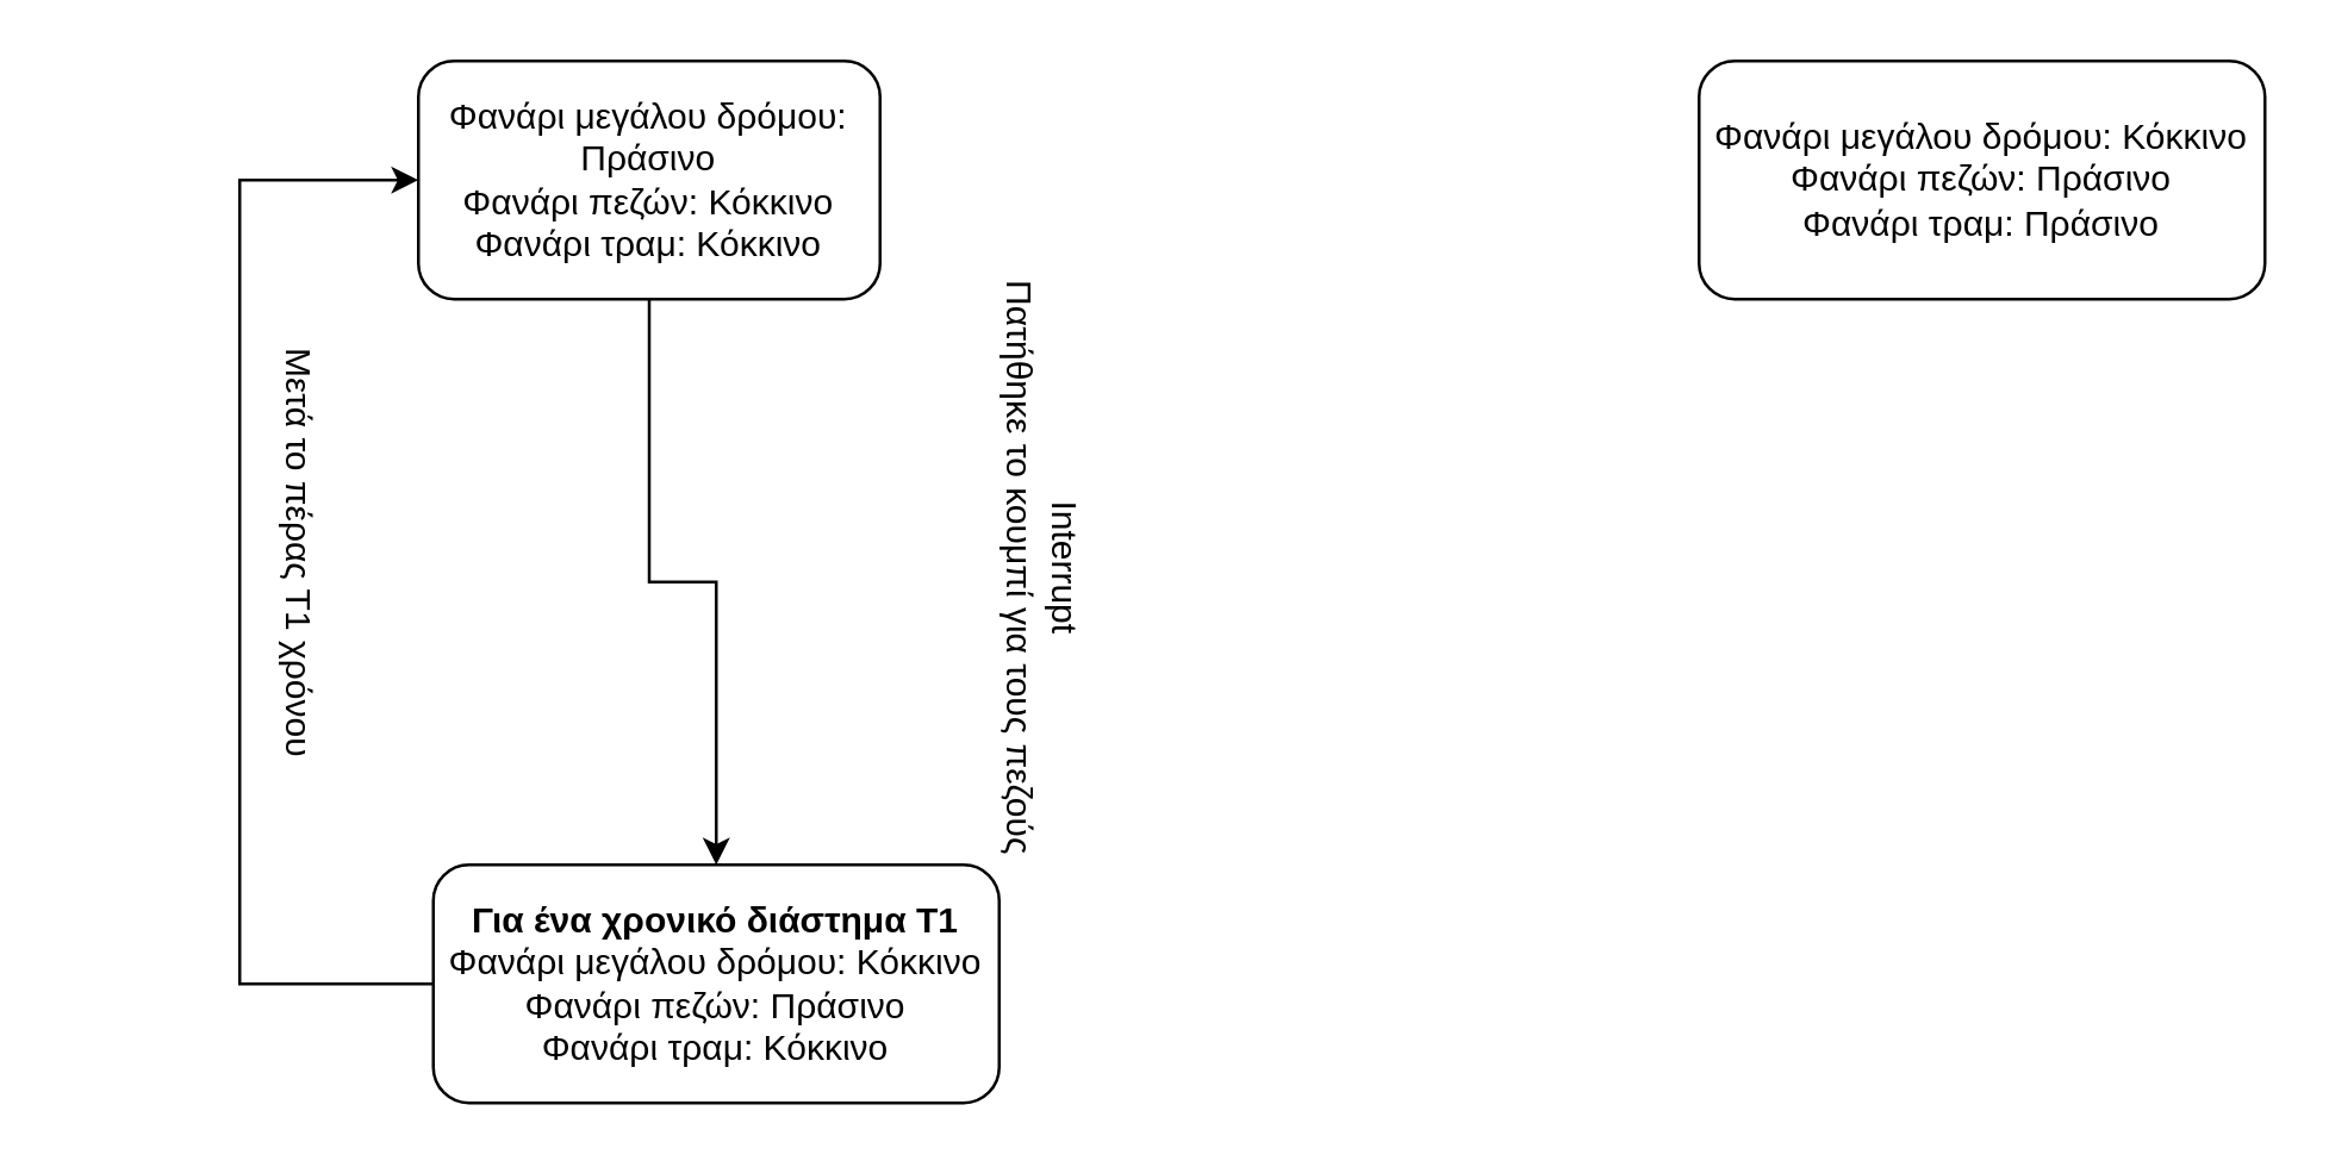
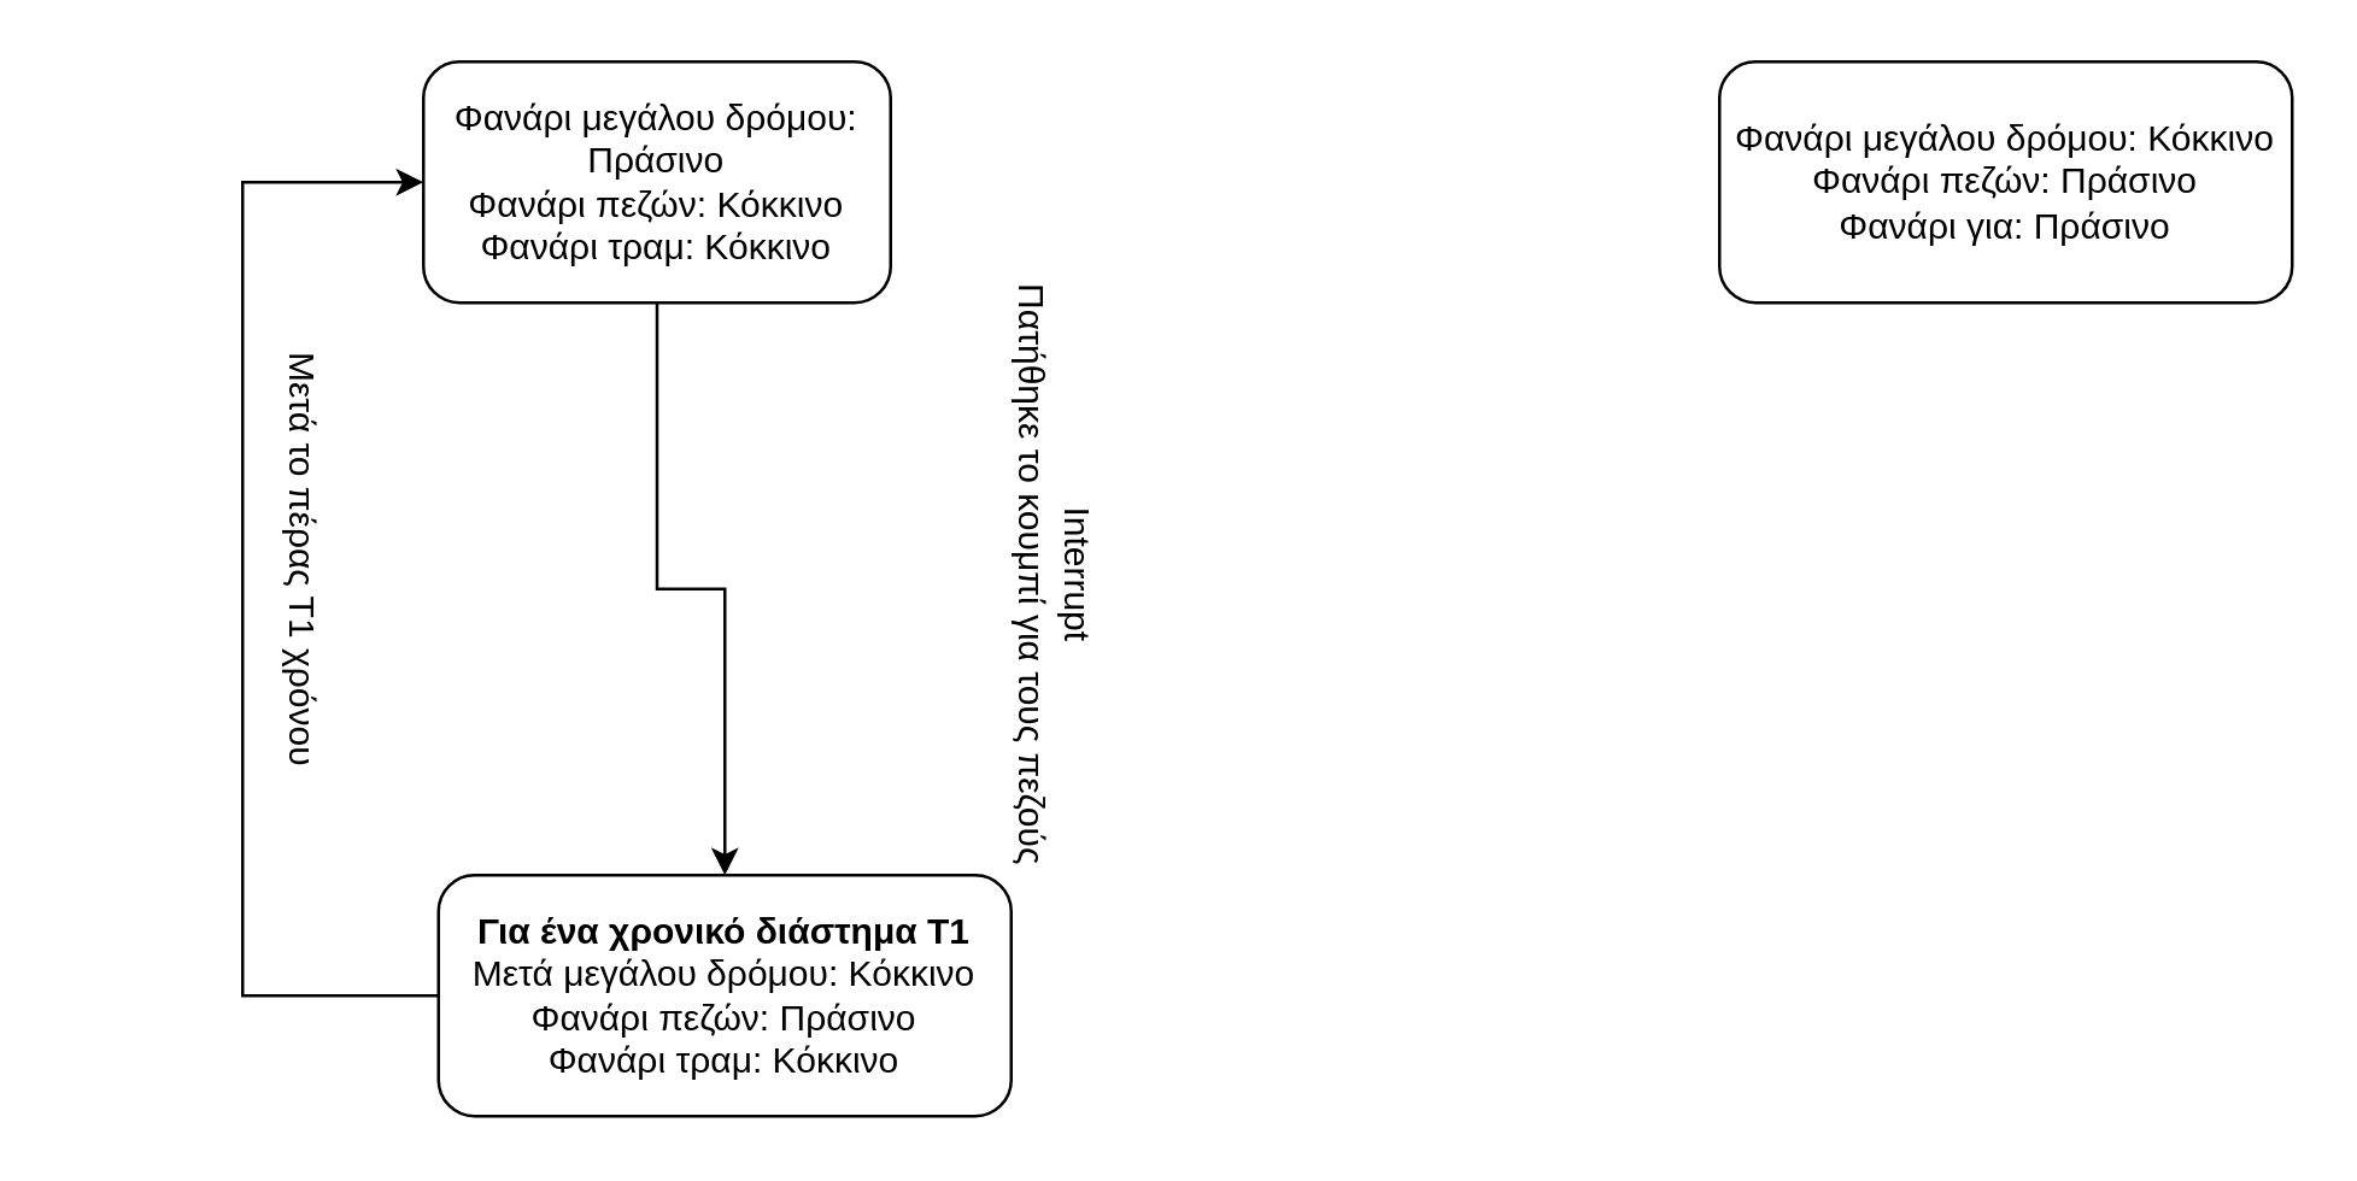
  <mxCell id="0" />
  <mxCell id="1" parent="0" />
  <mxCell id="2" style="edgeStyle=orthogonalEdgeStyle;rounded=0;orthogonalLoop=1;jettySize=auto;html=1;entryX=0.5;entryY=0;entryDx=0;entryDy=0;" edge="1" parent="1" source="3" target="5"><mxGeometry relative="1" as="geometry" /></mxCell>
  <mxCell id="3" value="&lt;div&gt;Φανάρι μεγάλου δρόμου: Πράσινο&lt;/div&gt;&lt;div&gt;Φανάρι πεζών: Κόκκινο&lt;/div&gt;&lt;div&gt;Φανάρι τραμ: Κόκκινο&lt;br&gt;&lt;/div&gt;" style="rounded=1;whiteSpace=wrap;html=1;fontSize=12;glass=0;strokeWidth=1;shadow=0;" vertex="1" parent="1"><mxGeometry x="140" y="20" width="155" height="80" as="geometry" /></mxCell>
  <mxCell id="4" style="edgeStyle=orthogonalEdgeStyle;rounded=0;orthogonalLoop=1;jettySize=auto;html=1;entryX=0;entryY=0.5;entryDx=0;entryDy=0;" edge="1" parent="1" source="5" target="3"><mxGeometry relative="1" as="geometry"><Array as="points"><mxPoint x="80" y="330" /><mxPoint x="80" y="60" /></Array></mxGeometry></mxCell>
- <mxCell id="5" value="&lt;div&gt;&lt;b&gt;Για ένα χρονικό διάστημα Τ1&lt;/b&gt;&lt;br&gt;&lt;/div&gt;&lt;div&gt;Φανάρι μεγάλου δρόμου: Κόκκινο&lt;/div&gt;&lt;div&gt;Φανάρι πεζών: Πράσινο&lt;br&gt;&lt;/div&gt;&lt;div&gt;Φανάρι τραμ: Κόκκινο&lt;br&gt;&lt;/div&gt;" style="rounded=1;whiteSpace=wrap;html=1;fontSize=12;glass=0;strokeWidth=1;shadow=0;" vertex="1" parent="1"><mxGeometry x="145" y="290" width="190" height="80" as="geometry" /></mxCell>
- <mxCell id="6" value="&lt;div&gt;Φανάρι μεγάλου δρόμου: Κόκκινο&lt;/div&gt;&lt;div&gt;Φανάρι πεζών: Πράσινο&lt;/div&gt;&lt;div&gt;Φανάρι τραμ: Πράσινο&lt;br&gt;&lt;/div&gt;" style="rounded=1;whiteSpace=wrap;html=1;fontSize=12;glass=0;strokeWidth=1;shadow=0;" vertex="1" parent="1"><mxGeometry x="570" y="20" width="190" height="80" as="geometry" /></mxCell>
+ <mxCell id="5" value="&lt;div&gt;&lt;b&gt;Για ένα χρονικό διάστημα Τ1&lt;/b&gt;&lt;br&gt;&lt;/div&gt;&lt;div&gt;Μετά μεγάλου δρόμου: Κόκκινο&lt;/div&gt;&lt;div&gt;Φανάρι πεζών: Πράσινο&lt;br&gt;&lt;/div&gt;&lt;div&gt;Φανάρι τραμ: Κόκκινο&lt;br&gt;&lt;/div&gt;" style="rounded=1;whiteSpace=wrap;html=1;fontSize=12;glass=0;strokeWidth=1;shadow=0;" vertex="1" parent="1"><mxGeometry x="145" y="290" width="190" height="80" as="geometry" /></mxCell>
+ <mxCell id="6" value="&lt;div&gt;Φανάρι μεγάλου δρόμου: Κόκκινο&lt;/div&gt;&lt;div&gt;Φανάρι πεζών: Πράσινο&lt;/div&gt;&lt;div&gt;Φανάρι για: Πράσινο&lt;br&gt;&lt;/div&gt;" style="rounded=1;whiteSpace=wrap;html=1;fontSize=12;glass=0;strokeWidth=1;shadow=0;" vertex="1" parent="1"><mxGeometry x="570" y="20" width="190" height="80" as="geometry" /></mxCell>
  <mxCell id="7" value="&lt;div&gt;Interrupt&lt;/div&gt;&lt;div&gt;Πατήθηκε το κουμπί για τους πεζούς&lt;br&gt;&lt;/div&gt;" style="text;html=1;align=center;verticalAlign=middle;resizable=0;points=[];autosize=1;strokeColor=none;fillColor=none;rotation=90;" vertex="1" parent="1"><mxGeometry x="240" y="170" width="220" height="40" as="geometry" /></mxCell>
  <mxCell id="8" value="Μετά το πέρας Τ1 χρόνου" style="text;html=1;align=center;verticalAlign=middle;resizable=0;points=[];autosize=1;strokeColor=none;fillColor=none;rotation=90;" vertex="1" parent="1"><mxGeometry x="20" y="170" width="160" height="30" as="geometry" /></mxCell>
